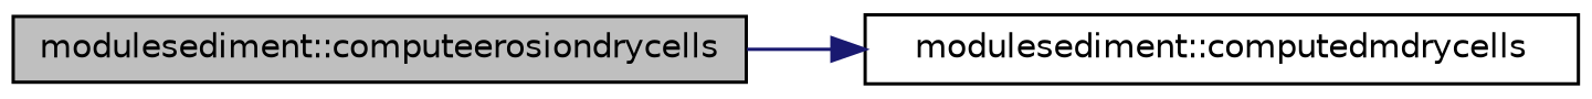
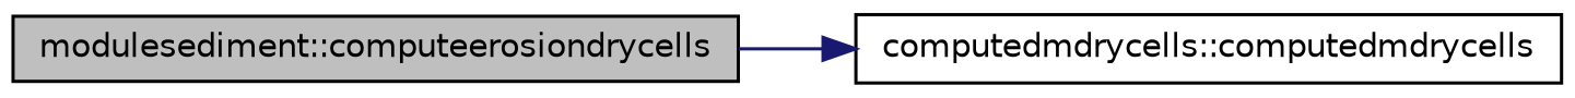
  digraph {
    rankdir=LR
    node [color=black fontname=Helvetica fontsize=10 shape=record style=filled]
    n1 [fillcolor=grey75 fontcolor=black height=0.2 label="modulesediment::computeerosiondrycells" width=0.4]
-   n2 [fillcolor=white height=0.2 label="modulesediment::computedmdrycells" width=0.4]
+   n2 [fillcolor=white height=0.2 label="computedmdrycells::computedmdrycells" width=0.4]
    n1 -> n2 [color=midnightblue fontname=Helvetica fontsize=10 labelfontname=Helvetica labelfontsize=10 style=solid]
  }
